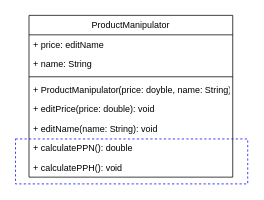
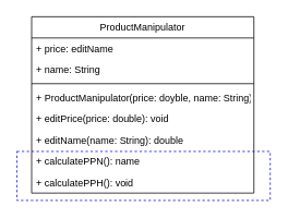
  <mxCell id="0" />
  <mxCell id="1" parent="0" />
  <mxCell id="2" value="ProductManipulator" style="swimlane;fontStyle=0;align=center;verticalAlign=top;childLayout=stackLayout;horizontal=1;startSize=26;horizontalStack=0;resizeParent=1;resizeLast=0;collapsible=1;marginBottom=0;rounded=0;shadow=0;strokeWidth=1;" parent="1" vertex="1"><mxGeometry x="38" y="20" width="272" height="216" as="geometry"><mxRectangle x="550" y="140" width="160" height="26" as="alternateBounds" /></mxGeometry></mxCell>
  <mxCell id="3" value="+ price: editName" style="text;align=left;verticalAlign=top;spacingLeft=4;spacingRight=4;overflow=hidden;rotatable=0;points=[[0,0.5],[1,0.5]];portConstraint=eastwest;" parent="2" vertex="1"><mxGeometry y="26" width="272" height="26" as="geometry" /></mxCell>
  <mxCell id="4" value="+ name: String" style="text;align=left;verticalAlign=top;spacingLeft=4;spacingRight=4;overflow=hidden;rotatable=0;points=[[0,0.5],[1,0.5]];portConstraint=eastwest;rounded=0;shadow=0;html=0;" parent="2" vertex="1"><mxGeometry y="52" width="272" height="26" as="geometry" /></mxCell>
  <mxCell id="5" value="" style="line;html=1;strokeWidth=1;align=left;verticalAlign=middle;spacingTop=-1;spacingLeft=3;spacingRight=3;rotatable=0;labelPosition=right;points=[];portConstraint=eastwest;" parent="2" vertex="1"><mxGeometry y="78" width="272" height="8" as="geometry" /></mxCell>
  <mxCell id="6" value="+ ProductManipulator(price: doyble, name: String)" style="text;align=left;verticalAlign=top;spacingLeft=4;spacingRight=4;overflow=hidden;rotatable=0;points=[[0,0.5],[1,0.5]];portConstraint=eastwest;" parent="2" vertex="1"><mxGeometry y="86" width="272" height="26" as="geometry" /></mxCell>
  <mxCell id="7" value="+ editPrice(price: double): void" style="text;align=left;verticalAlign=top;spacingLeft=4;spacingRight=4;overflow=hidden;rotatable=0;points=[[0,0.5],[1,0.5]];portConstraint=eastwest;" parent="2" vertex="1"><mxGeometry y="112" width="272" height="26" as="geometry" /></mxCell>
- <mxCell id="8" value="+ editName(name: String): void" style="text;align=left;verticalAlign=top;spacingLeft=4;spacingRight=4;overflow=hidden;rotatable=0;points=[[0,0.5],[1,0.5]];portConstraint=eastwest;" vertex="1" parent="2"><mxGeometry y="138" width="272" height="26" as="geometry" /></mxCell>
- <mxCell id="9" value="+ calculatePPN(): double" style="text;align=left;verticalAlign=top;spacingLeft=4;spacingRight=4;overflow=hidden;rotatable=0;points=[[0,0.5],[1,0.5]];portConstraint=eastwest;" vertex="1" parent="2"><mxGeometry y="164" width="272" height="26" as="geometry" /></mxCell>
+ <mxCell id="8" value="+ editName(name: String): double" style="text;align=left;verticalAlign=top;spacingLeft=4;spacingRight=4;overflow=hidden;rotatable=0;points=[[0,0.5],[1,0.5]];portConstraint=eastwest;" vertex="1" parent="2"><mxGeometry y="138" width="272" height="26" as="geometry" /></mxCell>
+ <mxCell id="9" value="+ calculatePPN(): name" style="text;align=left;verticalAlign=top;spacingLeft=4;spacingRight=4;overflow=hidden;rotatable=0;points=[[0,0.5],[1,0.5]];portConstraint=eastwest;" vertex="1" parent="2"><mxGeometry y="164" width="272" height="26" as="geometry" /></mxCell>
  <mxCell id="10" value="+ calculatePPH(): void" style="text;align=left;verticalAlign=top;spacingLeft=4;spacingRight=4;overflow=hidden;rotatable=0;points=[[0,0.5],[1,0.5]];portConstraint=eastwest;" vertex="1" parent="2"><mxGeometry y="190" width="272" height="26" as="geometry" /></mxCell>
  <mxCell id="11" value="" style="rounded=0;whiteSpace=wrap;html=1;dashed=1;fillColor=none;strokeColor=#0000FF;" vertex="1" parent="1"><mxGeometry x="20" y="185" width="310" height="60" as="geometry" /></mxCell>
